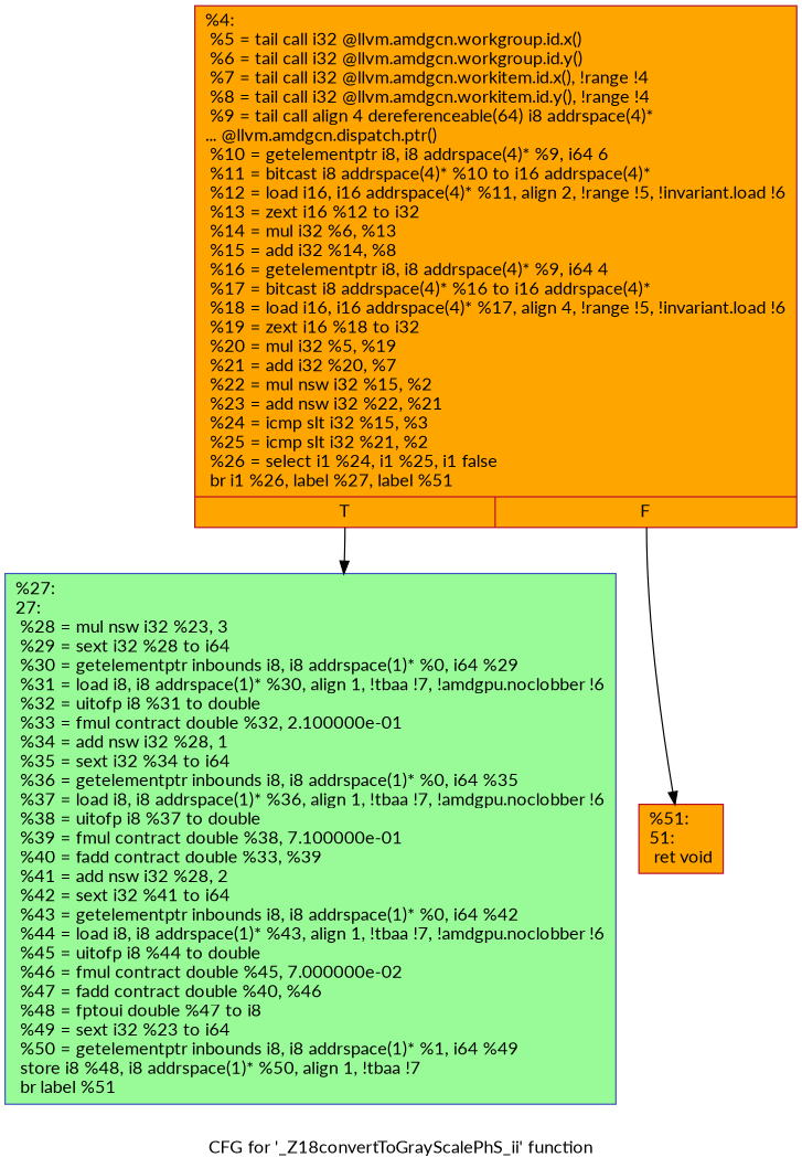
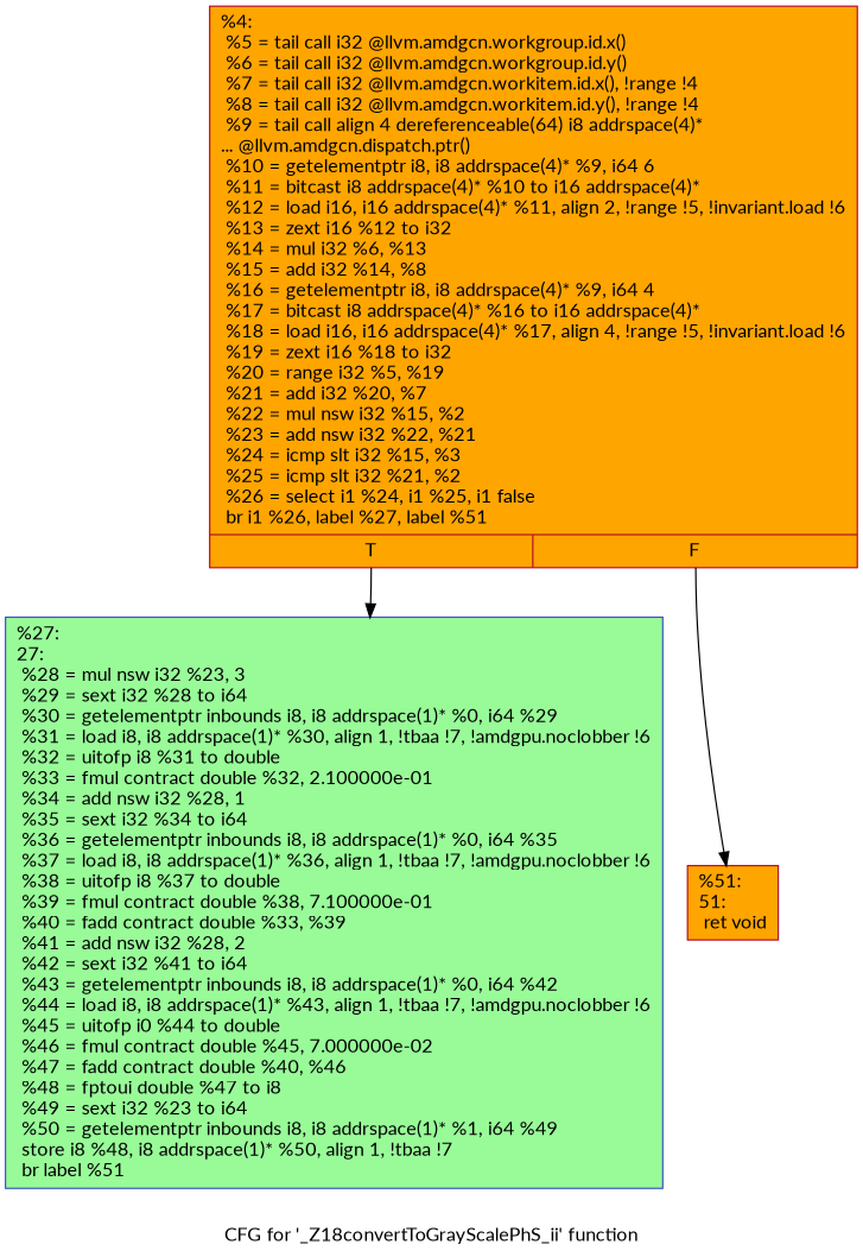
  digraph {
    fontname=Lato
    label="CFG for '_Z18convertToGrayScalePhS_ii' function"
    node [color="#b70d28ff" fillcolor=orange fontname=Lato shape=record style=filled]
    edge [fontname=Lato]
-   n1 [label="{%4:\l  %5 = tail call i32 @llvm.amdgcn.workgroup.id.x()\l  %6 = tail call i32 @llvm.amdgcn.workgroup.id.y()\l  %7 = tail call i32 @llvm.amdgcn.workitem.id.x(), !range !4\l  %8 = tail call i32 @llvm.amdgcn.workitem.id.y(), !range !4\l  %9 = tail call align 4 dereferenceable(64) i8 addrspace(4)*\l... @llvm.amdgcn.dispatch.ptr()\l  %10 = getelementptr i8, i8 addrspace(4)* %9, i64 6\l  %11 = bitcast i8 addrspace(4)* %10 to i16 addrspace(4)*\l  %12 = load i16, i16 addrspace(4)* %11, align 2, !range !5, !invariant.load !6\l  %13 = zext i16 %12 to i32\l  %14 = mul i32 %6, %13\l  %15 = add i32 %14, %8\l  %16 = getelementptr i8, i8 addrspace(4)* %9, i64 4\l  %17 = bitcast i8 addrspace(4)* %16 to i16 addrspace(4)*\l  %18 = load i16, i16 addrspace(4)* %17, align 4, !range !5, !invariant.load !6\l  %19 = zext i16 %18 to i32\l  %20 = mul i32 %5, %19\l  %21 = add i32 %20, %7\l  %22 = mul nsw i32 %15, %2\l  %23 = add nsw i32 %22, %21\l  %24 = icmp slt i32 %15, %3\l  %25 = icmp slt i32 %21, %2\l  %26 = select i1 %24, i1 %25, i1 false\l  br i1 %26, label %27, label %51\l|{<s0>T|<s1>F}}"]
-   n2 [color="#3d50c3ff" fillcolor=palegreen label="{%27:\l27:                                               \l  %28 = mul nsw i32 %23, 3\l  %29 = sext i32 %28 to i64\l  %30 = getelementptr inbounds i8, i8 addrspace(1)* %0, i64 %29\l  %31 = load i8, i8 addrspace(1)* %30, align 1, !tbaa !7, !amdgpu.noclobber !6\l  %32 = uitofp i8 %31 to double\l  %33 = fmul contract double %32, 2.100000e-01\l  %34 = add nsw i32 %28, 1\l  %35 = sext i32 %34 to i64\l  %36 = getelementptr inbounds i8, i8 addrspace(1)* %0, i64 %35\l  %37 = load i8, i8 addrspace(1)* %36, align 1, !tbaa !7, !amdgpu.noclobber !6\l  %38 = uitofp i8 %37 to double\l  %39 = fmul contract double %38, 7.100000e-01\l  %40 = fadd contract double %33, %39\l  %41 = add nsw i32 %28, 2\l  %42 = sext i32 %41 to i64\l  %43 = getelementptr inbounds i8, i8 addrspace(1)* %0, i64 %42\l  %44 = load i8, i8 addrspace(1)* %43, align 1, !tbaa !7, !amdgpu.noclobber !6\l  %45 = uitofp i8 %44 to double\l  %46 = fmul contract double %45, 7.000000e-02\l  %47 = fadd contract double %40, %46\l  %48 = fptoui double %47 to i8\l  %49 = sext i32 %23 to i64\l  %50 = getelementptr inbounds i8, i8 addrspace(1)* %1, i64 %49\l  store i8 %48, i8 addrspace(1)* %50, align 1, !tbaa !7\l  br label %51\l}"]
+   n1 [label="{%4:\l  %5 = tail call i32 @llvm.amdgcn.workgroup.id.x()\l  %6 = tail call i32 @llvm.amdgcn.workgroup.id.y()\l  %7 = tail call i32 @llvm.amdgcn.workitem.id.x(), !range !4\l  %8 = tail call i32 @llvm.amdgcn.workitem.id.y(), !range !4\l  %9 = tail call align 4 dereferenceable(64) i8 addrspace(4)*\l... @llvm.amdgcn.dispatch.ptr()\l  %10 = getelementptr i8, i8 addrspace(4)* %9, i64 6\l  %11 = bitcast i8 addrspace(4)* %10 to i16 addrspace(4)*\l  %12 = load i16, i16 addrspace(4)* %11, align 2, !range !5, !invariant.load !6\l  %13 = zext i16 %12 to i32\l  %14 = mul i32 %6, %13\l  %15 = add i32 %14, %8\l  %16 = getelementptr i8, i8 addrspace(4)* %9, i64 4\l  %17 = bitcast i8 addrspace(4)* %16 to i16 addrspace(4)*\l  %18 = load i16, i16 addrspace(4)* %17, align 4, !range !5, !invariant.load !6\l  %19 = zext i16 %18 to i32\l  %20 = range i32 %5, %19\l  %21 = add i32 %20, %7\l  %22 = mul nsw i32 %15, %2\l  %23 = add nsw i32 %22, %21\l  %24 = icmp slt i32 %15, %3\l  %25 = icmp slt i32 %21, %2\l  %26 = select i1 %24, i1 %25, i1 false\l  br i1 %26, label %27, label %51\l|{<s0>T|<s1>F}}"]
+   n2 [color="#3d50c3ff" fillcolor=palegreen label="{%27:\l27:                                               \l  %28 = mul nsw i32 %23, 3\l  %29 = sext i32 %28 to i64\l  %30 = getelementptr inbounds i8, i8 addrspace(1)* %0, i64 %29\l  %31 = load i8, i8 addrspace(1)* %30, align 1, !tbaa !7, !amdgpu.noclobber !6\l  %32 = uitofp i8 %31 to double\l  %33 = fmul contract double %32, 2.100000e-01\l  %34 = add nsw i32 %28, 1\l  %35 = sext i32 %34 to i64\l  %36 = getelementptr inbounds i8, i8 addrspace(1)* %0, i64 %35\l  %37 = load i8, i8 addrspace(1)* %36, align 1, !tbaa !7, !amdgpu.noclobber !6\l  %38 = uitofp i8 %37 to double\l  %39 = fmul contract double %38, 7.100000e-01\l  %40 = fadd contract double %33, %39\l  %41 = add nsw i32 %28, 2\l  %42 = sext i32 %41 to i64\l  %43 = getelementptr inbounds i8, i8 addrspace(1)* %0, i64 %42\l  %44 = load i8, i8 addrspace(1)* %43, align 1, !tbaa !7, !amdgpu.noclobber !6\l  %45 = uitofp i0 %44 to double\l  %46 = fmul contract double %45, 7.000000e-02\l  %47 = fadd contract double %40, %46\l  %48 = fptoui double %47 to i8\l  %49 = sext i32 %23 to i64\l  %50 = getelementptr inbounds i8, i8 addrspace(1)* %1, i64 %49\l  store i8 %48, i8 addrspace(1)* %50, align 1, !tbaa !7\l  br label %51\l}"]
    n3 [label="{%51:\l51:                                               \l  ret void\l}"]
    n1 -> n2 [tailport=s0]
    n1 -> n3 [tailport=s1]
  }
